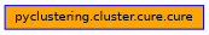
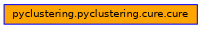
  digraph {
    rankdir=LR
-   n1 [color=blue fillcolor=orange fontname=Helvetica fontsize=10 height=0.2 label="pyclustering.cluster.cure.cure" shape=record style=filled width=0.4]
+   n1 [color=blue fillcolor=orange fontname=Helvetica fontsize=10 height=0.2 label="pyclustering.pyclustering.cure.cure" shape=record style=filled width=0.4]
  }
